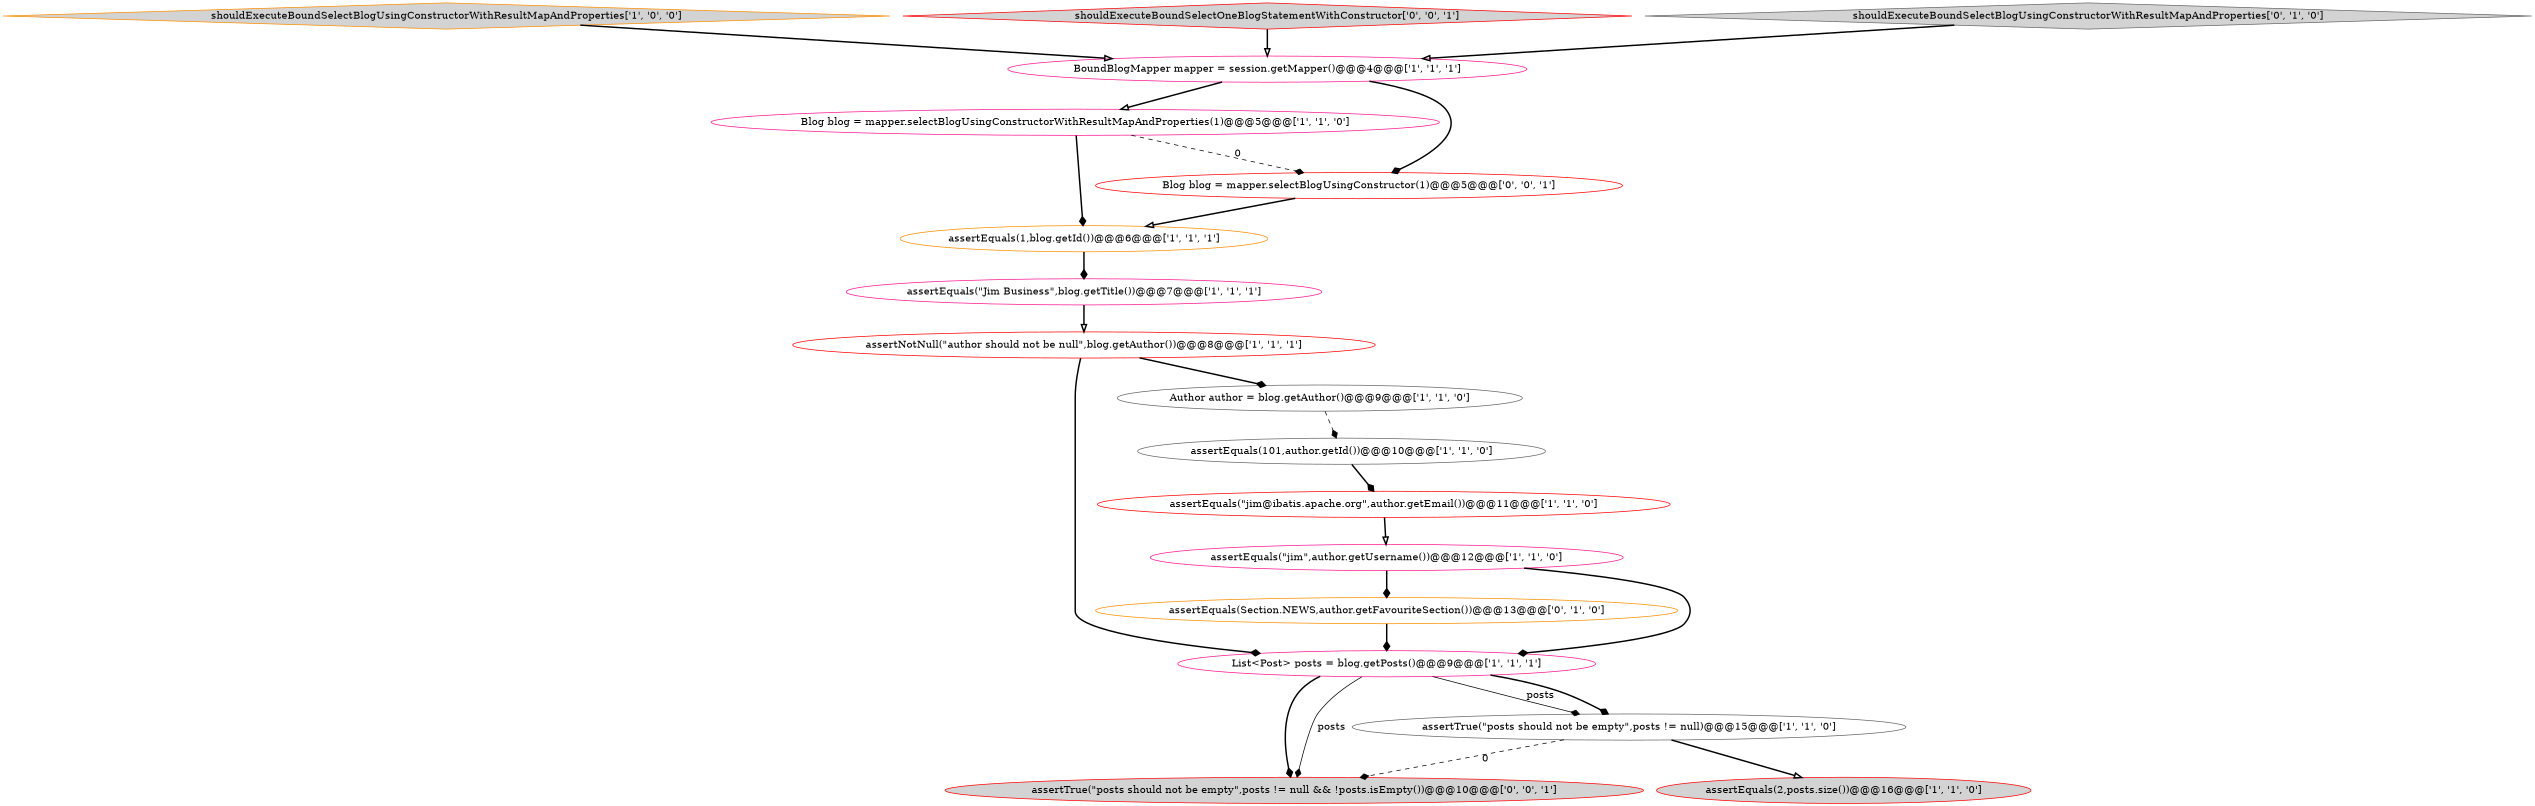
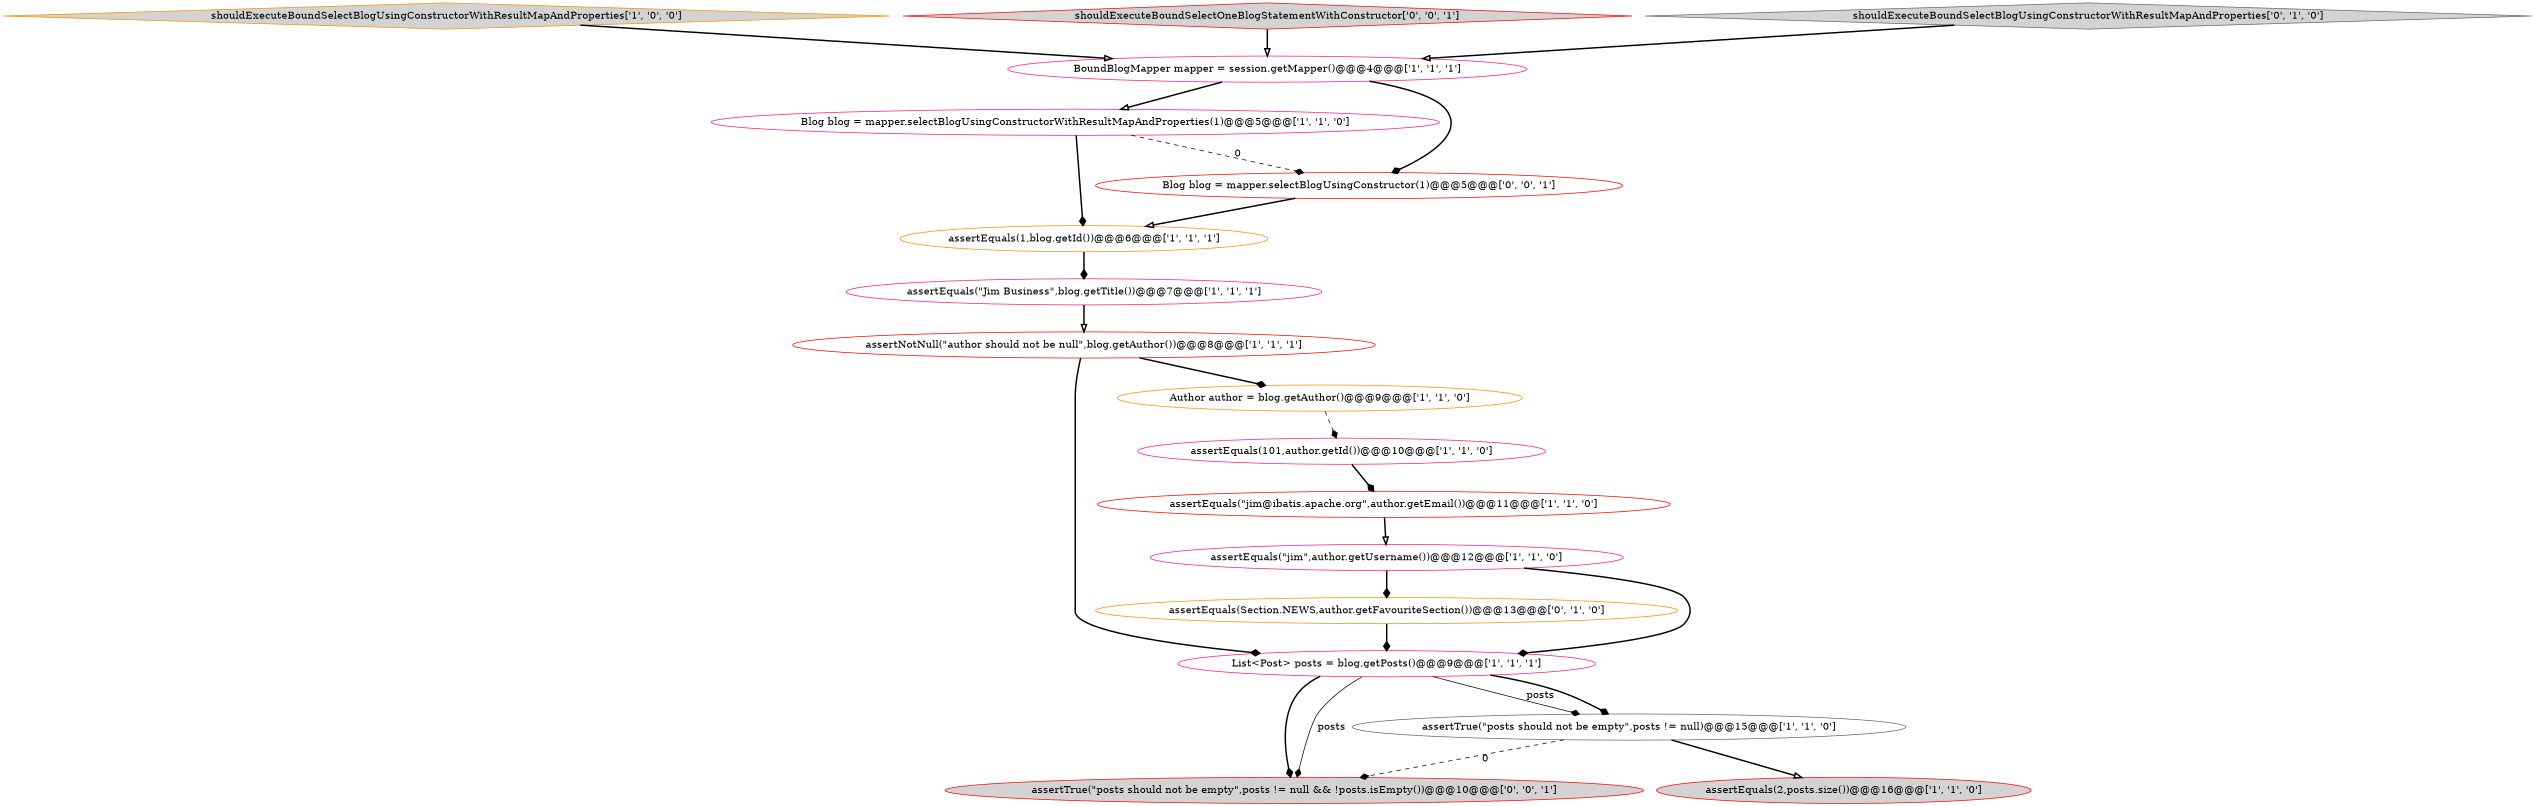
  digraph {
    node [color=deeppink fillcolor=white shape=ellipse style=filled]
    edge [arrowhead=diamond style=bold]
    n1 [label="assertEquals(\"jim\",author.getUsername())@@@12@@@['1', '1', '0']"]
    n2 [color=darkorange label="assertEquals(Section.NEWS,author.getFavouriteSection())@@@13@@@['0', '1', '0']"]
    n3 [label="List<Post> posts = blog.getPosts()@@@9@@@['1', '1', '1']"]
    n4 [color=red fillcolor=lightgray label="assertTrue(\"posts should not be empty\",posts != null && !posts.isEmpty())@@@10@@@['0', '0', '1']"]
    n5 [color=gray40 label="assertTrue(\"posts should not be empty\",posts != null)@@@15@@@['1', '1', '0']"]
-   n6 [color=gray40 label="assertEquals(101,author.getId())@@@10@@@['1', '1', '0']"]
+   n6 [label="assertEquals(101,author.getId())@@@10@@@['1', '1', '0']"]
    n7 [color=red label="assertEquals(\"jim@ibatis.apache.org\",author.getEmail())@@@11@@@['1', '1', '0']"]
    n8 [color=red fillcolor=lightgray label="assertEquals(2,posts.size())@@@16@@@['1', '1', '0']"]
    n9 [label="Blog blog = mapper.selectBlogUsingConstructorWithResultMapAndProperties(1)@@@5@@@['1', '1', '0']"]
    n10 [color=darkorange label="assertEquals(1,blog.getId())@@@6@@@['1', '1', '1']"]
    n11 [color=red label="Blog blog = mapper.selectBlogUsingConstructor(1)@@@5@@@['0', '0', '1']"]
    n12 [label="assertEquals(\"Jim Business\",blog.getTitle())@@@7@@@['1', '1', '1']"]
    n13 [color=darkorange fillcolor=lightgray label="shouldExecuteBoundSelectBlogUsingConstructorWithResultMapAndProperties['1', '0', '0']" shape=diamond]
    n14 [label="BoundBlogMapper mapper = session.getMapper()@@@4@@@['1', '1', '1']"]
    n15 [color=red label="assertNotNull(\"author should not be null\",blog.getAuthor())@@@8@@@['1', '1', '1']"]
-   n16 [color=gray40 label="Author author = blog.getAuthor()@@@9@@@['1', '1', '0']"]
+   n16 [color=darkorange label="Author author = blog.getAuthor()@@@9@@@['1', '1', '0']"]
    n17 [color=red fillcolor=lightgray label="shouldExecuteBoundSelectOneBlogStatementWithConstructor['0', '0', '1']" shape=diamond]
    n18 [color=gray40 fillcolor=lightgray label="shouldExecuteBoundSelectBlogUsingConstructorWithResultMapAndProperties['0', '1', '0']" shape=diamond]
    n1 -> n2
    n1 -> n3
    n2 -> n3
    n3 -> n4
    n3 -> n4 [label=posts style=solid]
    n3 -> n5 [label=posts style=solid]
    n3 -> n5
    n5 -> n4 [label=0 style=dashed]
    n5 -> n8 [arrowhead=onormal]
    n6 -> n7
    n7 -> n1 [arrowhead=onormal]
    n9 -> n10
    n9 -> n11 [label=0 style=dashed]
    n10 -> n12
    n11 -> n10 [arrowhead=onormal]
    n12 -> n15 [arrowhead=onormal]
    n13 -> n14 [arrowhead=onormal]
    n14 -> n9 [arrowhead=onormal]
    n14 -> n11
    n15 -> n3
    n15 -> n16
    n16 -> n6 [style=dashed]
    n17 -> n14 [arrowhead=onormal]
    n18 -> n14 [arrowhead=onormal]
  }
